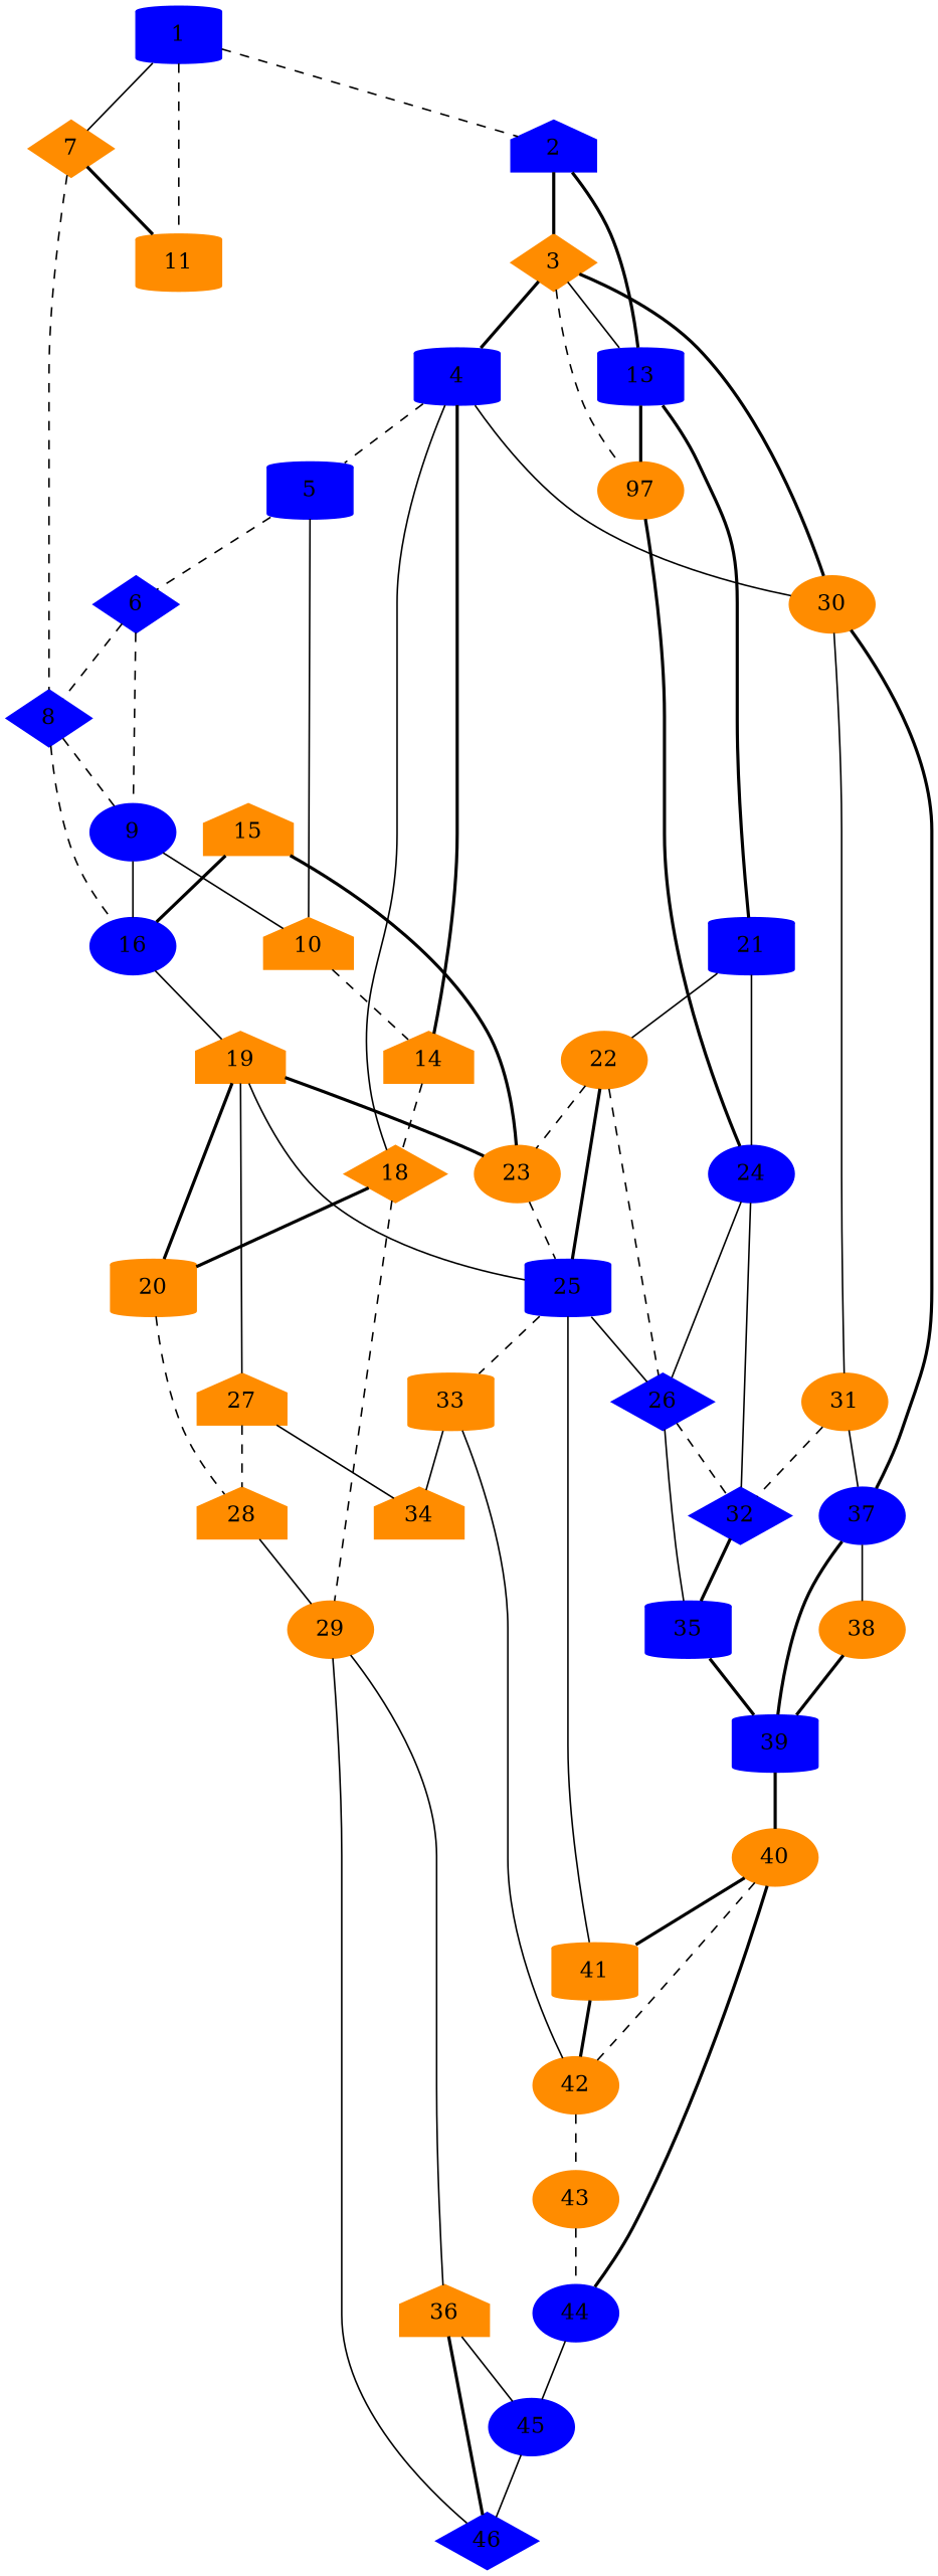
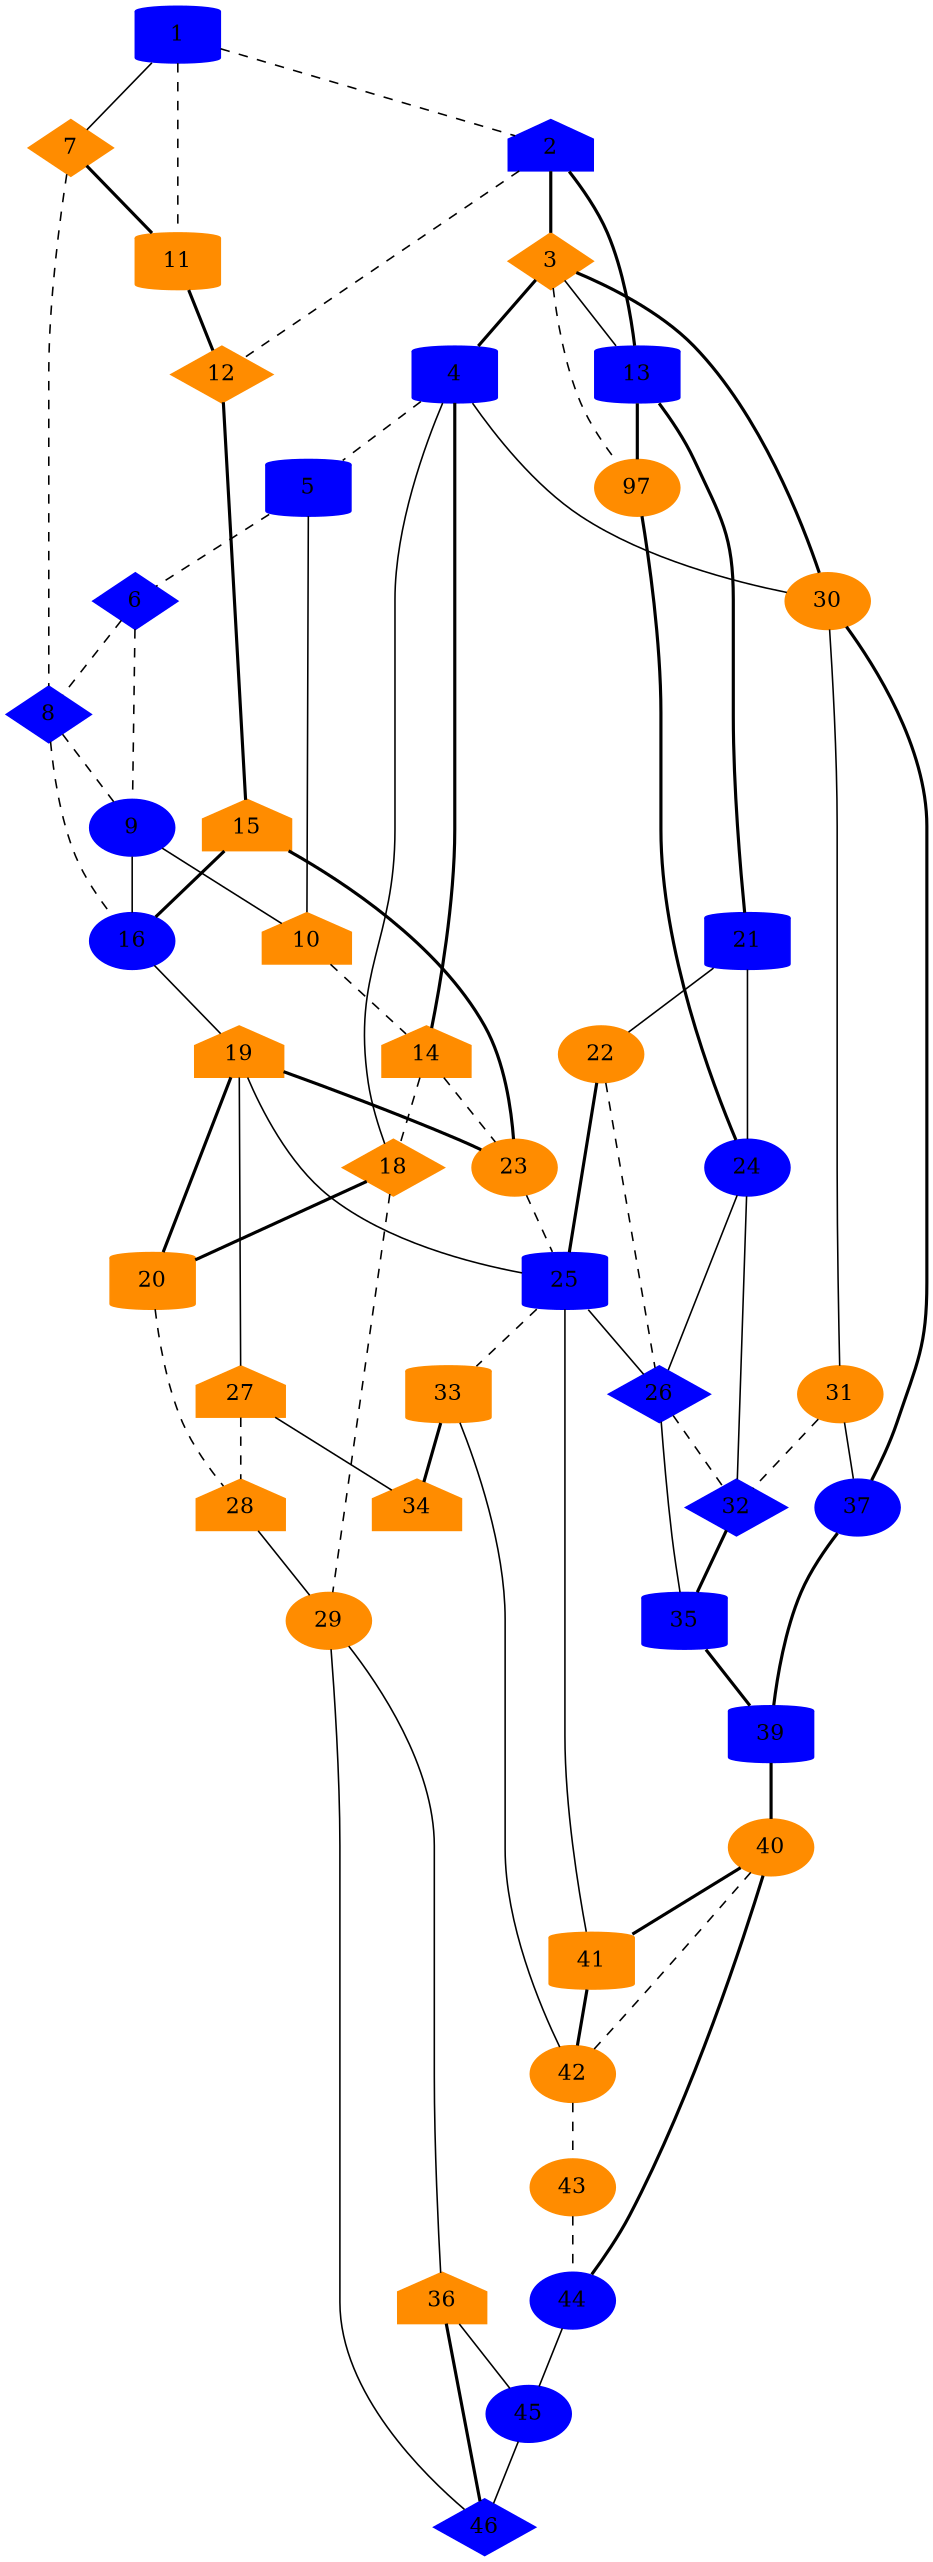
  graph {
    node [color=darkorange shape=ellipse style=filled]
    edge [style=solid weight=1.0]
    1 [color=blue shape=cylinder]
    2 [color=blue shape=house]
    7 [shape=diamond]
    11 [shape=cylinder]
    3 [shape=diamond]
+   12 [shape=diamond]
    13 [color=blue shape=cylinder]
    8 [color=blue shape=diamond]
    4 [color=blue shape=cylinder]
    n10 [label=97]
    30
    15 [shape=house]
    21 [color=blue shape=cylinder]
    5 [color=blue shape=cylinder]
    14 [shape=house]
    18 [shape=diamond]
    24 [color=blue]
    31
    37 [color=blue]
    6 [color=blue shape=diamond]
    10 [shape=house]
    20 [shape=cylinder]
    29
    9 [color=blue]
    16 [color=blue]
    19 [shape=house]
    23
    22
    25 [color=blue shape=cylinder]
    27 [shape=house]
    26 [color=blue shape=diamond]
    32 [color=blue shape=diamond]
    28 [shape=house]
    36 [shape=house]
    46 [color=blue shape=diamond]
    33 [shape=cylinder]
    41 [shape=cylinder]
    34 [shape=house]
    35 [color=blue shape=cylinder]
    42
    39 [color=blue shape=cylinder]
    45 [color=blue]
-   38
    43
    44 [color=blue]
    40
    1 -- 2 [style=dashed]
    1 -- 7
    1 -- 11 [style=dashed weight=2.0]
    2 -- 3 [style=bold]
+   2 -- 12 [style=dashed]
    2 -- 13 [style=bold weight=2.0]
    7 -- 11 [style=bold]
    7 -- 8 [style=dashed weight=2.0]
+   11 -- 12 [style=bold]
    3 -- 13
    3 -- 4 [style=bold]
    3 -- n10 [style=dashed]
    3 -- 30 [style=bold]
+   12 -- 15 [style=bold]
    13 -- n10 [style=bold]
    13 -- 21 [style=bold]
    8 -- 9 [style=dashed]
    8 -- 16 [style=dashed weight=2.0]
    4 -- 30
    4 -- 5 [style=dashed]
    4 -- 14 [style=bold]
    4 -- 18
    n10 -- 24 [style=bold]
    30 -- 31
    30 -- 37 [style=bold]
    15 -- 16 [style=bold]
    15 -- 23 [style=bold weight=2.0]
    21 -- 24
    21 -- 22 [weight=2.0]
    5 -- 6 [style=dashed]
    5 -- 10 [weight=2.0]
    14 -- 18 [style=dashed weight=3.0]
    18 -- 20 [style=bold]
    18 -- 29 [style=dashed]
    24 -- 26
    24 -- 32
    31 -- 37
    31 -- 32 [style=dashed weight=2.0]
    37 -- 39 [style=bold]
-   37 -- 38 [weight=2.0]
    6 -- 8 [style=dashed]
    6 -- 9 [style=dashed]
    10 -- 14 [style=dashed weight=2.0]
    20 -- 28 [style=dashed weight=2.0]
    29 -- 36
    29 -- 46
    9 -- 10 [weight=2.0]
    9 -- 16
    16 -- 19
    19 -- 20 [style=bold]
    19 -- 23 [style=bold]
    19 -- 25
    19 -- 27
    23 -- 25 [style=dashed]
-   22 -- 23 [style=dashed]
+   14 -- 23 [style=dashed]
    22 -- 25 [style=bold]
    22 -- 26 [style=dashed]
    25 -- 26 [weight=2.0]
    25 -- 33 [style=dashed]
    25 -- 41
    27 -- 28 [style=dashed weight=2.0]
    27 -- 34 [weight=2.0]
    26 -- 32 [style=dashed]
    26 -- 35
    32 -- 35 [style=bold weight=2.0]
    28 -- 29 [weight=2.0]
    36 -- 46 [style=bold weight=2.0]
    36 -- 45
-   33 -- 34 [weight=2.0]
+   33 -- 34 [style=bold weight=2.0]
    33 -- 42
    41 -- 42 [style=bold]
    35 -- 39 [style=bold]
    42 -- 43 [style=dashed weight=2.0]
    39 -- 40 [style=bold weight=4.0]
    45 -- 46 [weight=3.0]
-   38 -- 39 [style=bold weight=4.0]
    43 -- 44 [style=dashed weight=2.0]
    44 -- 45 [weight=2.0]
    40 -- 41 [style=bold]
    40 -- 42 [style=dashed]
    40 -- 44 [style=bold]
  }
